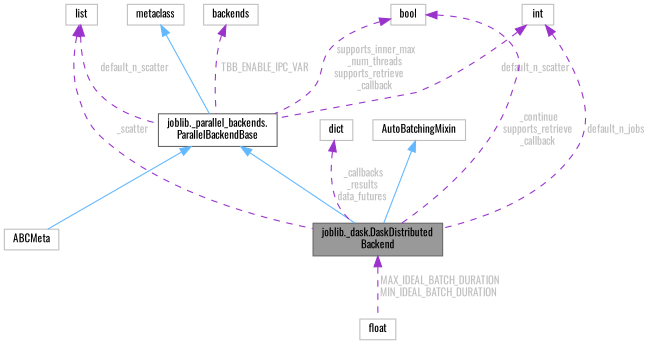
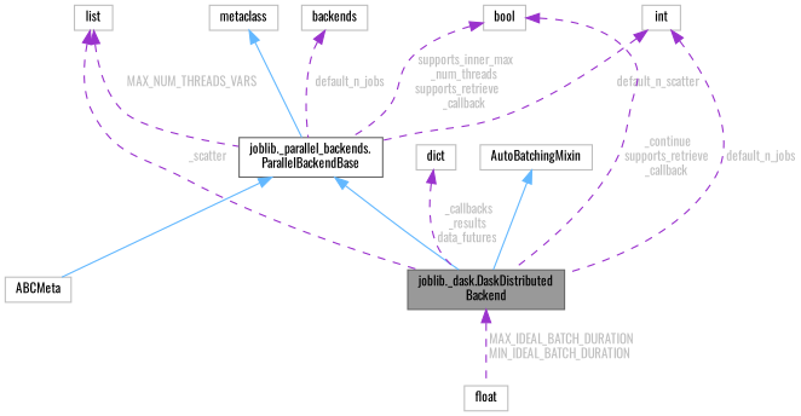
  digraph {
    fontname=Oswald
    rankdir=TB
    node [color=grey75 fillcolor=white fontname=Oswald fontsize=10 shape=box style=filled]
    edge [color=darkorchid3 dir=back fontcolor=grey fontname=Oswald fontsize=10 labelfontname=Helvetica labelfontsize=10 style=dashed]
    n1 [color=gray40 fillcolor=grey60 fontcolor=black height=0.2 label="joblib._dask.DaskDistributed\lBackend" width=0.4]
    n2 [height=0.2 label=float width=0.4]
    n3 [height=0.2 label=AutoBatchingMixin width=0.4]
    n4 [color=gray40 height=0.2 label="joblib._parallel_backends.\lParallelBackendBase" width=0.4]
    n5 [height=0.2 label=ABCMeta width=0.4]
    n6 [height=0.2 label=metaclass width=0.4]
    n7 [height=0.2 label=int width=0.4]
    n8 [height=0.2 label=bool width=0.4]
    n9 [height=0.2 label=list width=0.4]
    n10 [height=0.2 label=backends width=0.4]
    n11 [height=0.2 label=dict width=0.4]
    n1 -> n2 [label=" MAX_IDEAL_BATCH_DURATION\nMIN_IDEAL_BATCH_DURATION"]
    n3 -> n1 [color=steelblue1 style=solid fontcolor=""]
    n4 -> n1 [color=steelblue1 style=solid fontcolor=""]
    n4 -> n5 [color=steelblue1 style=solid fontcolor=""]
    n6 -> n4 [color=steelblue1 style=solid fontcolor=""]
    n7 -> n1 [label=" default_n_jobs"]
    n7 -> n4 [label=" default_n_scatter"]
    n8 -> n1 [label=" _continue\nsupports_retrieve\l_callback"]
    n8 -> n4 [label=" supports_inner_max\l_num_threads\nsupports_retrieve\l_callback"]
    n9 -> n1 [label=" _scatter"]
-   n9 -> n4 [label=" default_n_scatter"]
-   n10 -> n4 [label=" TBB_ENABLE_IPC_VAR"]
+   n9 -> n4 [label=" MAX_NUM_THREADS_VARS"]
+   n10 -> n4 [label=" default_n_jobs"]
    n11 -> n1 [label=" _callbacks\n_results\ndata_futures"]
  }
